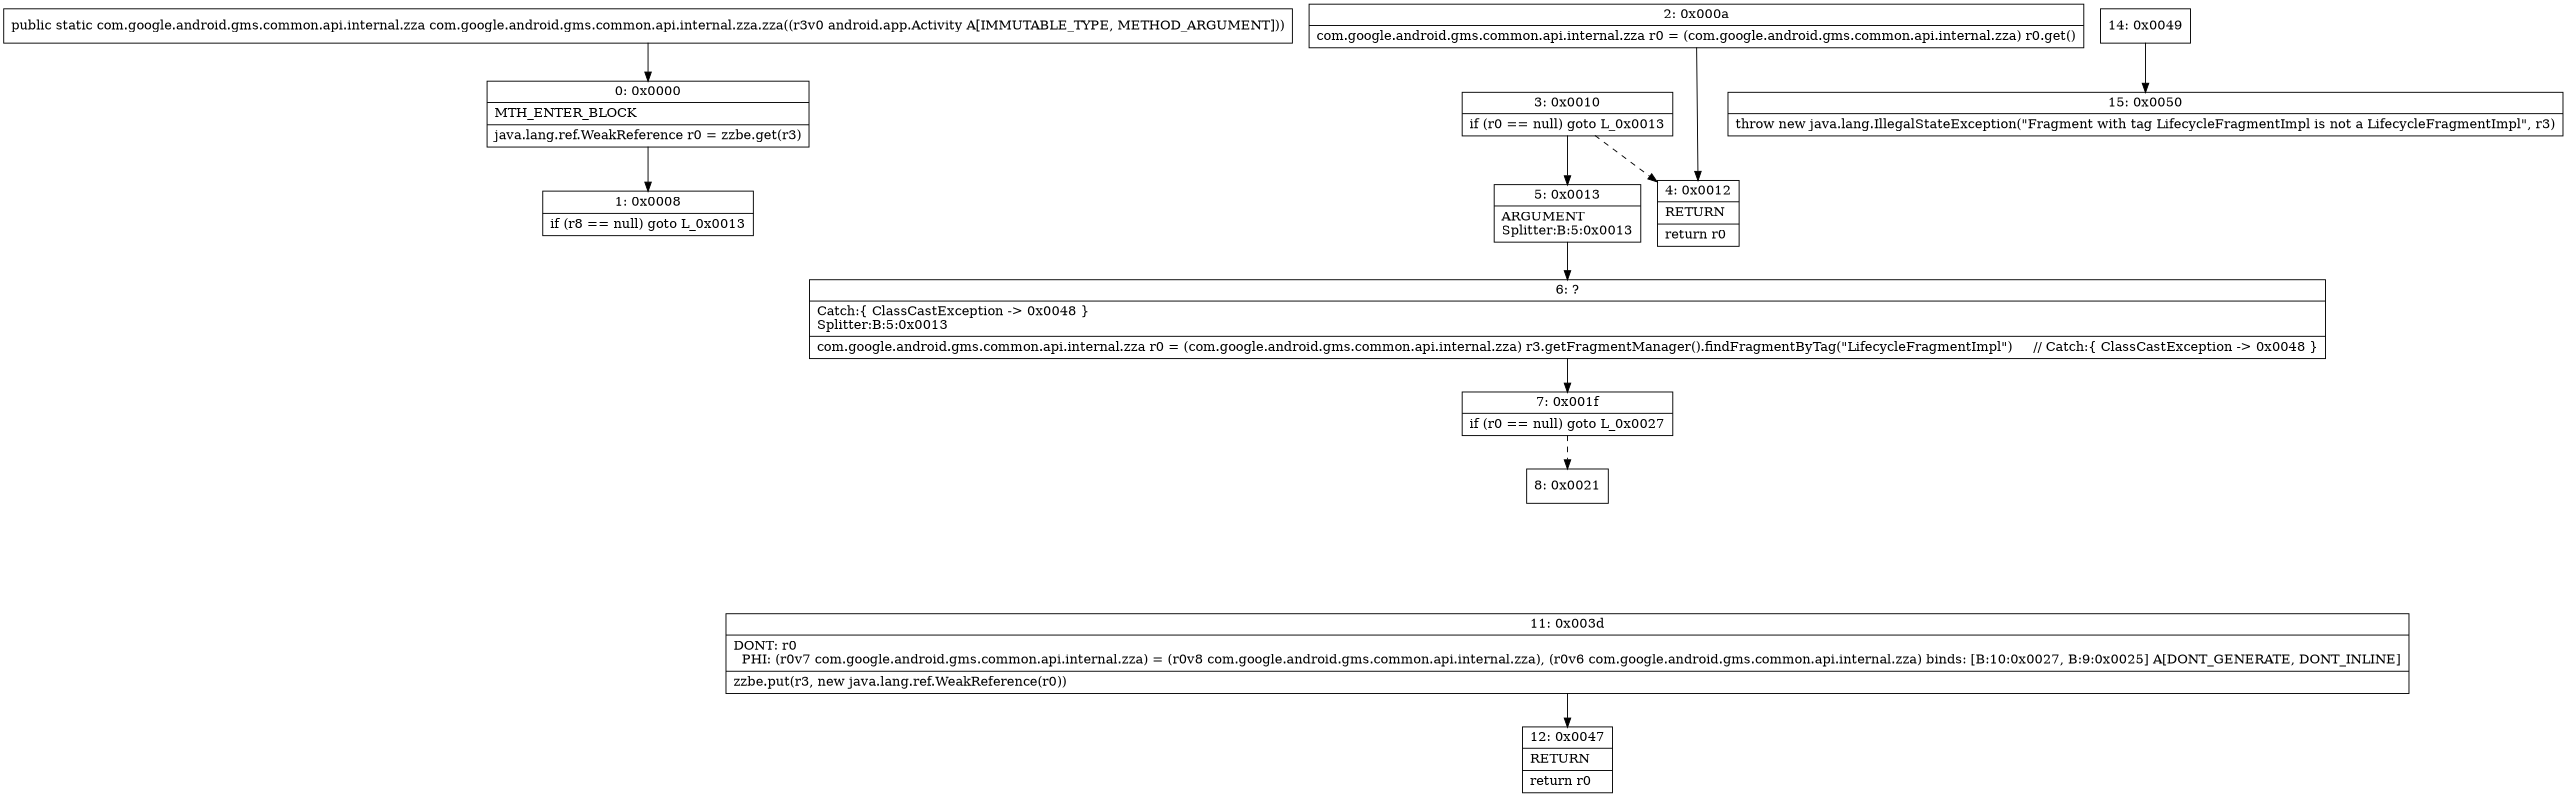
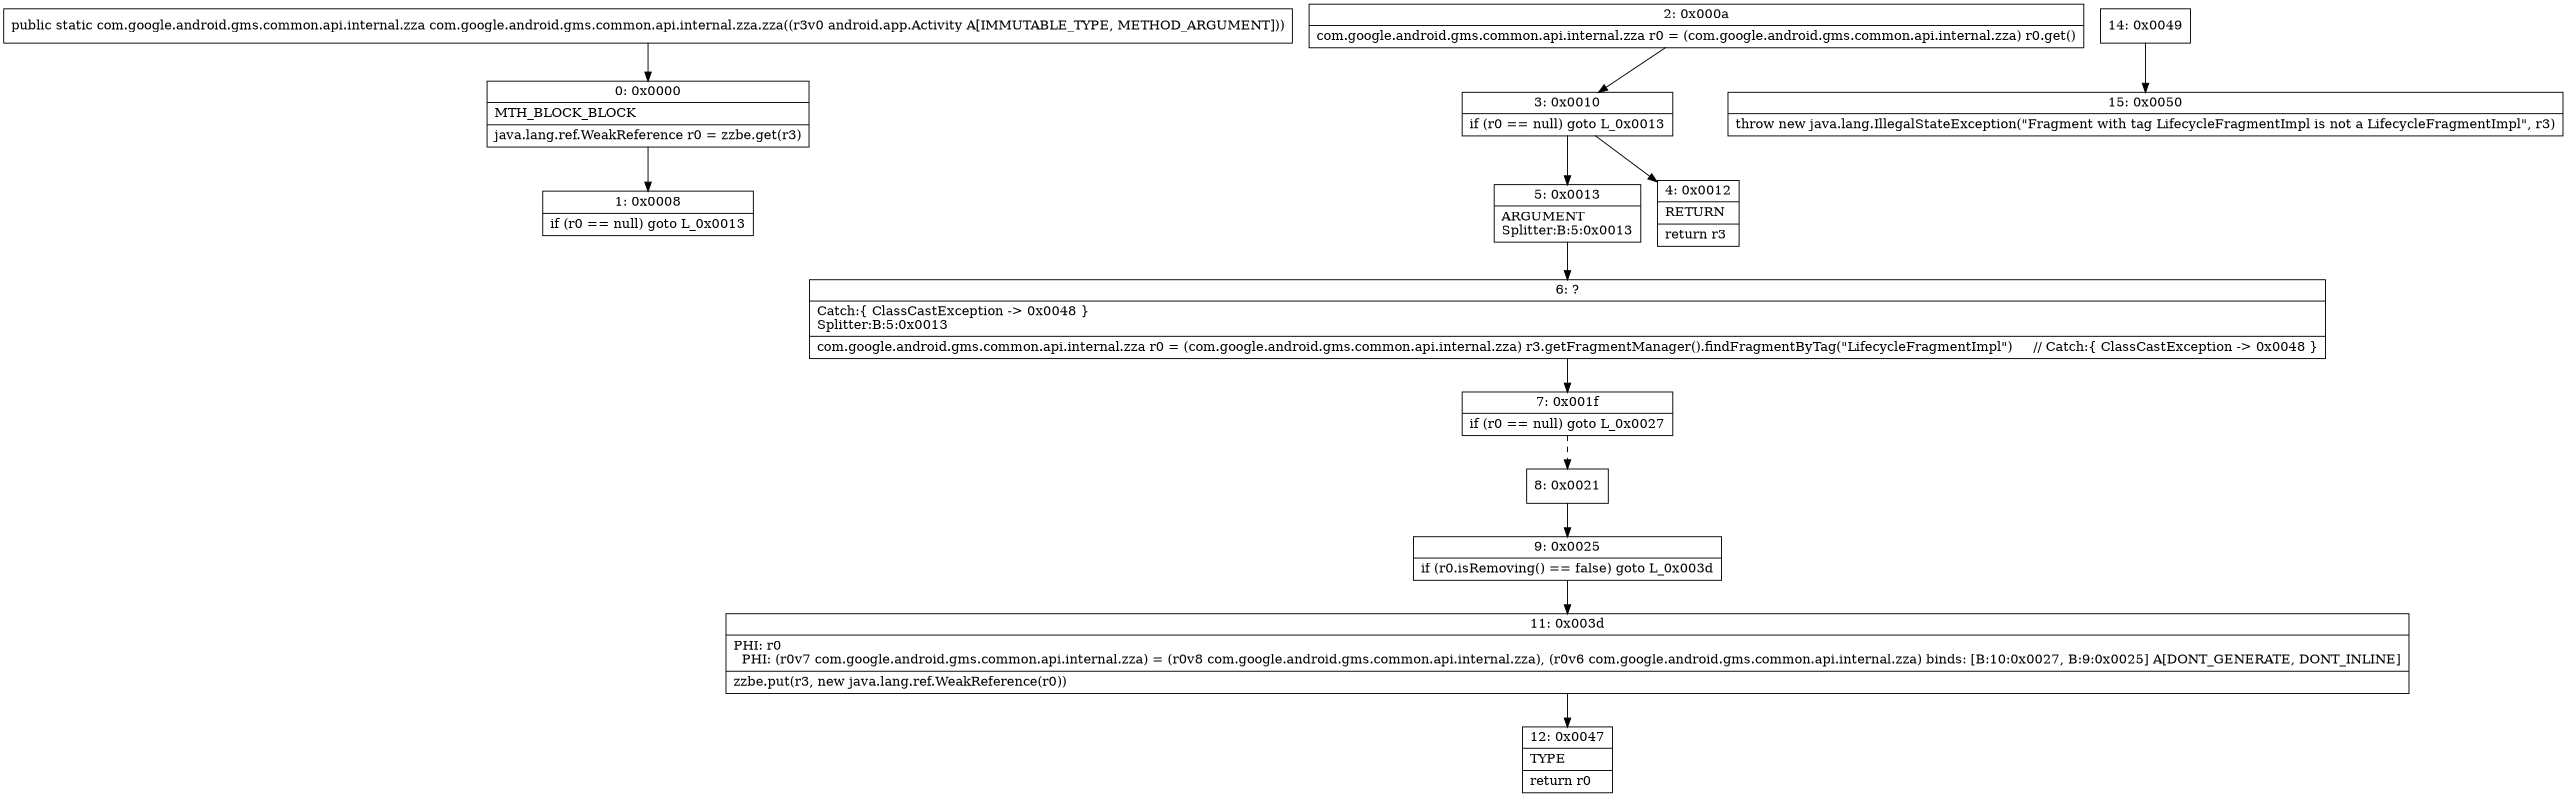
  digraph {
    node [shape=record]
-   n1 [label="{0\:\ 0x0000|MTH_ENTER_BLOCK\l|java.lang.ref.WeakReference r0 = zzbe.get(r3)\l}"]
-   n2 [label="{1\:\ 0x0008|if (r8 == null) goto L_0x0013\l}"]
+   n1 [label="{0\:\ 0x0000|MTH_BLOCK_BLOCK\l|java.lang.ref.WeakReference r0 = zzbe.get(r3)\l}"]
+   n2 [label="{1\:\ 0x0008|if (r0 == null) goto L_0x0013\l}"]
    n3 [label="{2\:\ 0x000a|com.google.android.gms.common.api.internal.zza r0 = (com.google.android.gms.common.api.internal.zza) r0.get()\l}"]
    n4 [label="{3\:\ 0x0010|if (r0 == null) goto L_0x0013\l}"]
    n5 [label="{5\:\ 0x0013|ARGUMENT\lSplitter:B:5:0x0013\l}"]
    n6 [label="{6\:\ ?|Catch:\{ ClassCastException \-\> 0x0048 \}\lSplitter:B:5:0x0013\l|com.google.android.gms.common.api.internal.zza r0 = (com.google.android.gms.common.api.internal.zza) r3.getFragmentManager().findFragmentByTag(\"LifecycleFragmentImpl\")     \/\/ Catch:\{ ClassCastException \-\> 0x0048 \}\l}"]
-   n7 [label="{4\:\ 0x0012|RETURN\l|return r0\l}"]
+   n7 [label="{4\:\ 0x0012|RETURN\l|return r3\l}"]
    n8 [label="{7\:\ 0x001f|if (r0 == null) goto L_0x0027\l}"]
    n9 [label="{8\:\ 0x0021}"]
-   n11 [label="{11\:\ 0x003d|DONT: r0 \l  PHI: (r0v7 com.google.android.gms.common.api.internal.zza) = (r0v8 com.google.android.gms.common.api.internal.zza), (r0v6 com.google.android.gms.common.api.internal.zza) binds: [B:10:0x0027, B:9:0x0025] A[DONT_GENERATE, DONT_INLINE]\l|zzbe.put(r3, new java.lang.ref.WeakReference(r0))\l}"]
-   n12 [label="{12\:\ 0x0047|RETURN\l|return r0\l}"]
+   n10 [label="{9\:\ 0x0025|if (r0.isRemoving() == false) goto L_0x003d\l}"]
+   n11 [label="{11\:\ 0x003d|PHI: r0 \l  PHI: (r0v7 com.google.android.gms.common.api.internal.zza) = (r0v8 com.google.android.gms.common.api.internal.zza), (r0v6 com.google.android.gms.common.api.internal.zza) binds: [B:10:0x0027, B:9:0x0025] A[DONT_GENERATE, DONT_INLINE]\l|zzbe.put(r3, new java.lang.ref.WeakReference(r0))\l}"]
+   n12 [label="{12\:\ 0x0047|TYPE\l|return r0\l}"]
    n13 [label="{14\:\ 0x0049}"]
    n14 [label="{15\:\ 0x0050|throw new java.lang.IllegalStateException(\"Fragment with tag LifecycleFragmentImpl is not a LifecycleFragmentImpl\", r3)\l}"]
    n15 [label="{public static com.google.android.gms.common.api.internal.zza com.google.android.gms.common.api.internal.zza.zza((r3v0 android.app.Activity A[IMMUTABLE_TYPE, METHOD_ARGUMENT])) }"]
    n1 -> n2
-   n3 -> n7
+   n3 -> n4
    n4 -> n5
-   n4 -> n7 [style=dashed]
+   n4 -> n7 [style=solid]
    n5 -> n6
    n6 -> n8
    n8 -> n9 [style=dashed]
+   n9 -> n10
+   n10 -> n11
    n11 -> n12
    n13 -> n14
    n15 -> n1
  }
